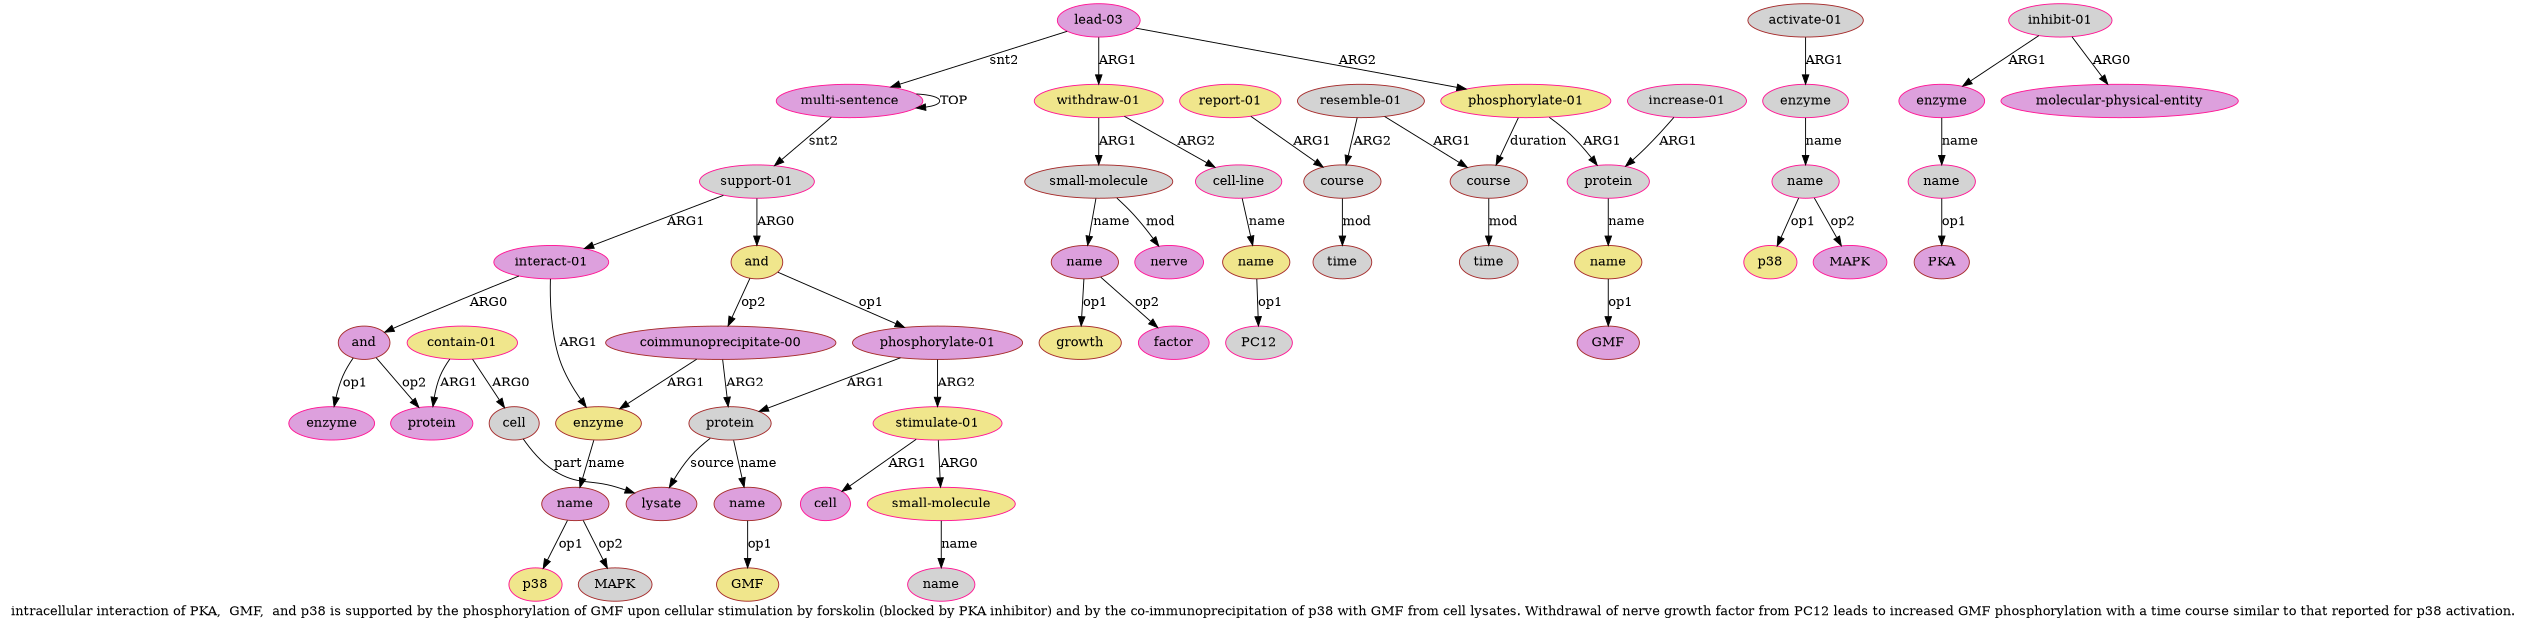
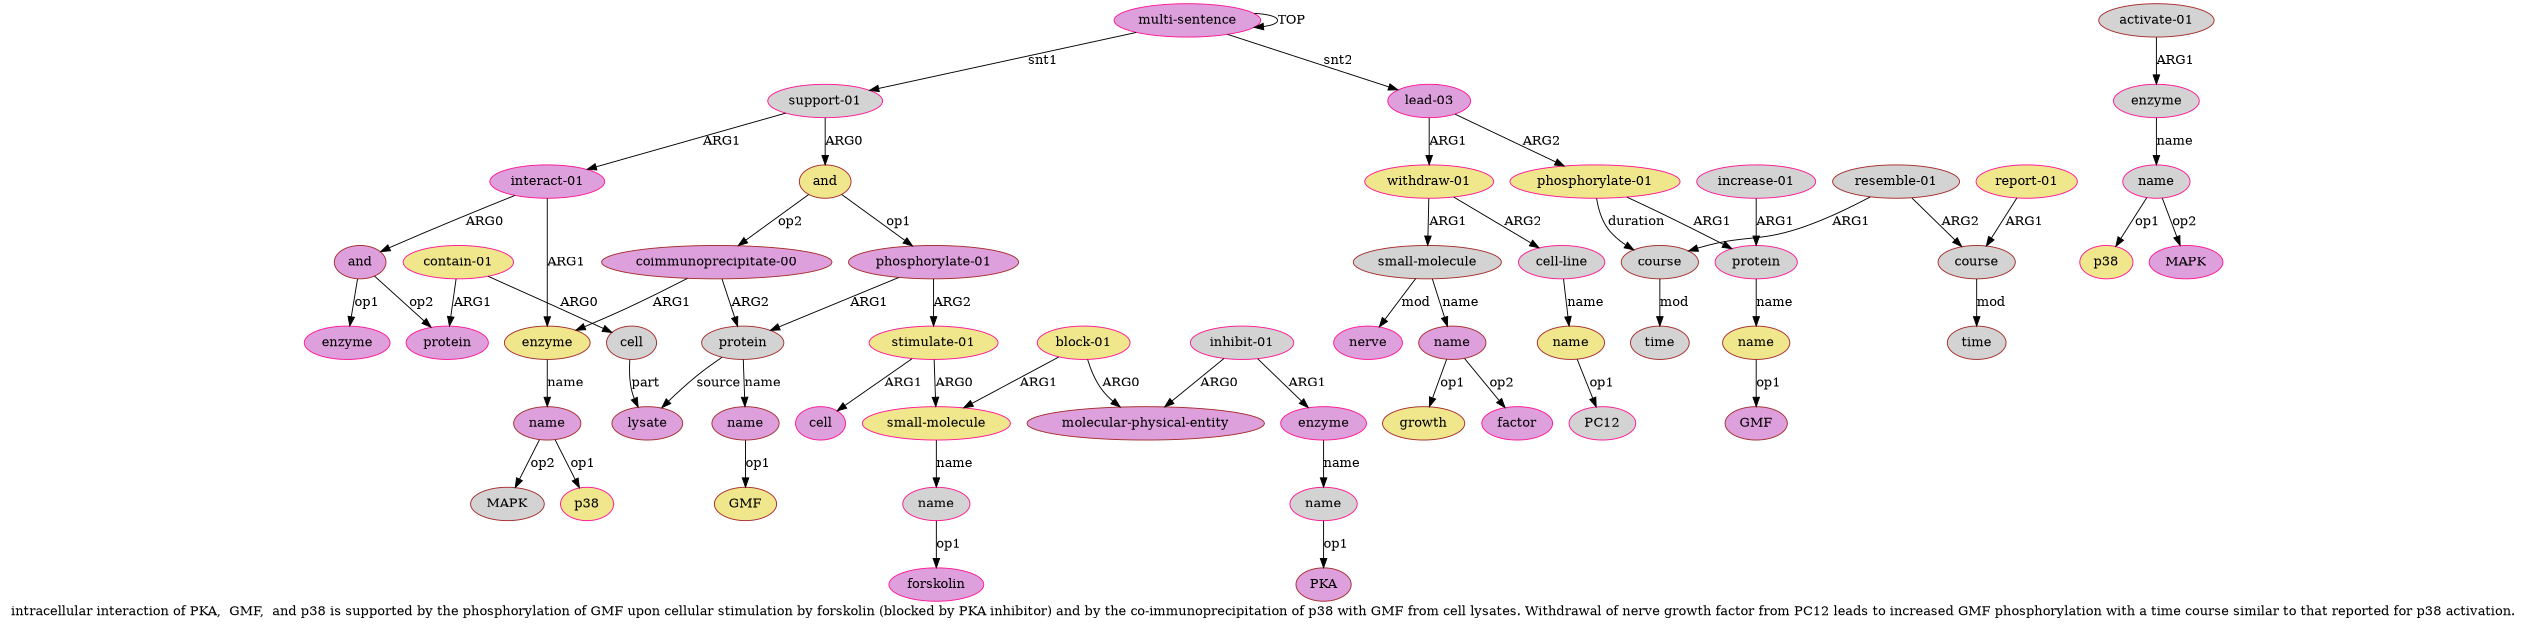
  digraph {
    label="intracellular interaction of PKA,  GMF,  and p38 is supported by the phosphorylation of GMF upon cellular stimulation by forskolin (blocked by PKA inhibitor) and by the co-immunoprecipitation of p38 with GMF from cell lysates. Withdrawal of nerve growth factor from PC12 leads to increased GMF phosphorylation with a time course similar to that reported for p38 activation."
    node [color=deeppink fillcolor=plum gold_ind=-1 gold_label=name style=filled test_ind=-1 test_label=name]
    edge [color=black gold_label=ARG1 test_label=ARG1]
    n1 [fillcolor=khaki gold_ind=20 gold_label="contain-01" label="contain-01" test_ind=20 test_label="contain-01"]
    n2 [gold_ind=21 gold_label=protein label=protein test_ind=21 test_label=protein]
    n3 [color=brown fillcolor=lightgrey gold_ind=19 gold_label=cell label=cell test_ind=19 test_label=cell]
    n4 [color=brown gold_ind=18 gold_label=lysate label=lysate test_ind=18 test_label=lysate]
    n5 [gold_ind=22 gold_label="interact-01" label="interact-01" test_ind=22 test_label="interact-01"]
    n6 [color=brown gold_ind=23 gold_label=and label=and test_ind=23 test_label=and]
    n7 [color=brown fillcolor=khaki gold_ind=14 gold_label=enzyme label=enzyme test_ind=14 test_label=enzyme]
    n8 [gold_ind=24 gold_label=enzyme label=enzyme test_ind=24 test_label=enzyme]
    n9 [color=brown gold_ind=15 label=name test_ind=15]
    n10 [fillcolor=khaki gold_label=p38 label=p38 test_label=p38]
    n11 [color=brown fillcolor=lightgrey gold_label=MAPK label=MAPK test_label=MAPK]
    n12 [gold_ind=25 gold_label="lead-03" label="lead-03" test_ind=25 test_label="lead-03"]
    n13 [fillcolor=khaki gold_ind=26 gold_label="withdraw-01" label="withdraw-01" test_ind=26 test_label="withdraw-01"]
    n14 [fillcolor=khaki gold_ind=32 gold_label="phosphorylate-01" label="phosphorylate-01" test_ind=32 test_label="phosphorylate-01"]
    n15 [color=brown fillcolor=lightgrey gold_ind=27 gold_label="small-molecule" label="small-molecule" test_ind=27 test_label="small-molecule"]
    n16 [fillcolor=lightgrey gold_ind=30 gold_label="cell-line" label="cell-line" test_ind=30 test_label="cell-line"]
    n17 [color=brown fillcolor=lightgrey gold_ind=36 gold_label=course label=course test_ind=36 test_label=course]
    n18 [fillcolor=lightgrey gold_ind=33 gold_label=protein label=protein test_ind=33 test_label=protein]
    n19 [color=brown gold_ind=28 label=name test_ind=28]
    n20 [gold_ind=29 gold_label=nerve label=nerve test_ind=29 test_label=nerve]
    n21 [color=brown fillcolor=khaki gold_ind=31 label=name test_ind=31]
    n22 [color=brown fillcolor=lightgrey gold_ind=37 gold_label=time label=time test_ind=37 test_label=time]
    n23 [color=brown fillcolor=khaki gold_ind=34 label=name test_ind=34]
    n24 [color=brown fillcolor=khaki gold_label=growth label=growth test_label=growth]
    n25 [gold_label=factor label=factor test_label=factor]
    n26 [fillcolor=lightgrey gold_label=PC12 label=PC12 test_label=PC12]
    n27 [color=brown fillcolor=khaki gold_label=GMF label=GMF test_label=GMF]
    n28 [color=brown gold_label=GMF label=GMF test_label=GMF]
    n29 [fillcolor=lightgrey gold_ind=35 gold_label="increase-01" label="increase-01" test_ind=35 test_label="increase-01"]
    n30 [fillcolor=khaki gold_label=p38 label=p38 test_label=p38]
    n31 [color=brown gold_label=PKA label=PKA test_label=PKA]
    n32 [gold_label=MAPK label=MAPK test_label=MAPK]
    n33 [color=brown gold_ind=17 label=name test_ind=17]
    n34 [color=brown fillcolor=lightgrey gold_ind=16 gold_label=protein label=protein test_ind=16 test_label=protein]
    n35 [fillcolor=lightgrey gold_ind=11 label=name test_ind=11]
    n36 [gold_ind=10 gold_label=enzyme label=enzyme test_ind=10 test_label=enzyme]
    n37 [color=brown gold_ind=13 gold_label="coimmunoprecipitate-00" label="coimmunoprecipitate-00" test_ind=13 test_label="coimmunoprecipitate-00"]
    n38 [gold_ind=12 gold_label=cell label=cell test_ind=12 test_label=cell]
    n39 [color=brown fillcolor=lightgrey gold_ind=39 gold_label=course label=course test_ind=39 test_label=course]
    n40 [color=brown fillcolor=lightgrey gold_ind=40 gold_label=time label=time test_ind=40 test_label=time]
    n41 [color=brown fillcolor=lightgrey gold_ind=38 gold_label="resemble-01" label="resemble-01" test_ind=38 test_label="resemble-01"]
    n42 [fillcolor=lightgrey gold_ind=1 gold_label="support-01" label="support-01" test_ind=1 test_label="support-01"]
    n43 [color=brown fillcolor=khaki gold_ind=2 gold_label=and label=and test_ind=2 test_label=and]
    n44 [color=brown gold_ind=3 gold_label="phosphorylate-01" label="phosphorylate-01" test_ind=3 test_label="phosphorylate-01"]
    n45 [fillcolor=khaki gold_ind=4 gold_label="stimulate-01" label="stimulate-01" test_ind=4 test_label="stimulate-01"]
    n46 [gold_ind=0 gold_label="multi-sentence" label="multi-sentence" test_ind=0 test_label="multi-sentence"]
    n47 [fillcolor=khaki gold_ind=5 gold_label="small-molecule" label="small-molecule" test_ind=5 test_label="small-molecule"]
    n48 [fillcolor=lightgrey gold_ind=6 label=name test_ind=6]
-   n51 [gold_ind=8 gold_label="molecular-physical-entity" label="molecular-physical-entity" test_ind=8 test_label="molecular-physical-entity"]
+   n49 [gold_label=forskolin label=forskolin test_label=forskolin]
+   n50 [fillcolor=khaki gold_ind=7 gold_label="block-01" label="block-01" test_ind=7 test_label="block-01"]
+   n51 [color=brown gold_ind=8 gold_label="molecular-physical-entity" label="molecular-physical-entity" test_ind=8 test_label="molecular-physical-entity"]
    n52 [fillcolor=lightgrey gold_ind=9 gold_label="inhibit-01" label="inhibit-01" test_ind=9 test_label="inhibit-01"]
    n53 [fillcolor=lightgrey gold_ind=44 label=name test_ind=44]
    n54 [color=brown fillcolor=lightgrey gold_ind=42 gold_label="activate-01" label="activate-01" test_ind=42 test_label="activate-01"]
    n55 [fillcolor=lightgrey gold_ind=43 gold_label=enzyme label=enzyme test_ind=43 test_label=enzyme]
    n56 [fillcolor=khaki gold_ind=41 gold_label="report-01" label="report-01" test_ind=41 test_label="report-01"]
    n1 -> n2 [label=ARG1]
    n1 -> n3 [gold_label=ARG0 label=ARG0 test_label=ARG0]
    n3 -> n4 [gold_label=part label=part test_label=part]
    n5 -> n6 [gold_label=ARG0 label=ARG0 test_label=ARG0]
    n5 -> n7 [label=ARG1]
    n6 -> n2 [gold_label=op2 label=op2 test_label=op2]
    n6 -> n8 [gold_label=op1 label=op1 test_label=op1]
    n7 -> n9 [gold_label=name label=name test_label=name]
    n9 -> n10 [gold_label=op1 label=op1 test_label=op1]
    n9 -> n11 [gold_label=op2 label=op2 test_label=op2]
    n12 -> n13 [label=ARG1]
    n12 -> n14 [gold_label=ARG2 label=ARG2 test_label=ARG2]
    n13 -> n15 [label=ARG1]
    n13 -> n16 [gold_label=ARG2 label=ARG2 test_label=ARG2]
    n14 -> n17 [gold_label=duration label=duration test_label=duration]
    n14 -> n18 [label=ARG1]
    n15 -> n19 [gold_label=name label=name test_label=name]
    n15 -> n20 [gold_label=mod label=mod test_label=mod]
    n16 -> n21 [gold_label=name label=name test_label=name]
    n17 -> n22 [gold_label=mod label=mod test_label=mod]
    n18 -> n23 [gold_label=name label=name test_label=name]
    n19 -> n24 [gold_label=op1 label=op1 test_label=op1]
    n19 -> n25 [gold_label=op2 label=op2 test_label=op2]
    n21 -> n26 [gold_label=op1 label=op1 test_label=op1]
    n23 -> n28 [gold_label=op1 label=op1 test_label=op1]
    n29 -> n18 [label=ARG1]
    n33 -> n27 [gold_label=op1 label=op1 test_label=op1]
    n34 -> n4 [gold_label=source label=source test_label=source]
    n34 -> n33 [gold_label=name label=name test_label=name]
    n35 -> n31 [gold_label=op1 label=op1 test_label=op1]
    n36 -> n35 [gold_label=name label=name test_label=name]
    n37 -> n7 [label=ARG1]
    n37 -> n34 [gold_label=ARG2 label=ARG2 test_label=ARG2]
    n39 -> n40 [gold_label=mod label=mod test_label=mod]
    n41 -> n17 [label=ARG1]
    n41 -> n39 [gold_label=ARG2 label=ARG2 test_label=ARG2]
    n42 -> n5 [label=ARG1]
    n42 -> n43 [gold_label=ARG0 label=ARG0 test_label=ARG0]
    n43 -> n37 [gold_label=op2 label=op2 test_label=op2]
    n43 -> n44 [gold_label=op1 label=op1 test_label=op1]
    n44 -> n34 [label=ARG1]
    n44 -> n45 [gold_label=ARG2 label=ARG2 test_label=ARG2]
    n45 -> n38 [label=ARG1]
    n45 -> n47 [gold_label=ARG0 label=ARG0 test_label=ARG0]
-   n12 -> n46 [gold_label=snt2 label=snt2 test_label=snt2]
-   n46 -> n42 [gold_label=snt1 label=snt2 test_label=snt1]
+   n46 -> n12 [gold_label=snt2 label=snt2 test_label=snt2]
+   n46 -> n42 [gold_label=snt1 label=snt1 test_label=snt1]
    n46 -> n46 [gold_label=TOP label=TOP test_label=TOP]
    n47 -> n48 [gold_label=name label=name test_label=name]
+   n48 -> n49 [gold_label=op1 label=op1 test_label=op1]
+   n50 -> n47 [label=ARG1]
+   n50 -> n51 [gold_label=ARG0 label=ARG0 test_label=ARG0]
    n52 -> n36 [label=ARG1]
    n52 -> n51 [gold_label=ARG0 label=ARG0 test_label=ARG0]
    n53 -> n30 [gold_label=op1 label=op1 test_label=op1]
    n53 -> n32 [gold_label=op2 label=op2 test_label=op2]
    n54 -> n55 [label=ARG1]
    n55 -> n53 [gold_label=name label=name test_label=name]
    n56 -> n39 [label=ARG1]
  }
